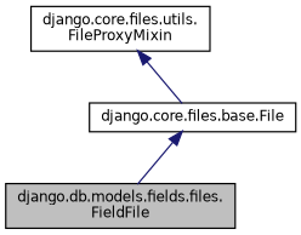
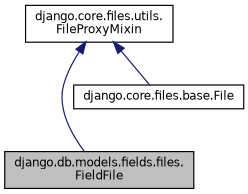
  digraph {
    node [color=black fillcolor=white fontname=Helvetica fontsize=10 shape=record style=filled]
    edge [color=midnightblue dir=back fontname=Helvetica fontsize=10 labelfontname=Helvetica labelfontsize=10 style=solid]
    n1 [fillcolor=grey75 fontcolor=black height=0.2 label="django.db.models.fields.files.\lFieldFile" width=0.4]
    n2 [height=0.2 label="django.core.files.base.File" width=0.4]
    n3 [height=0.2 label="django.core.files.utils.\lFileProxyMixin" width=0.4]
-   n2 -> n1
+   n3 -> n1
    n3 -> n2
  }
